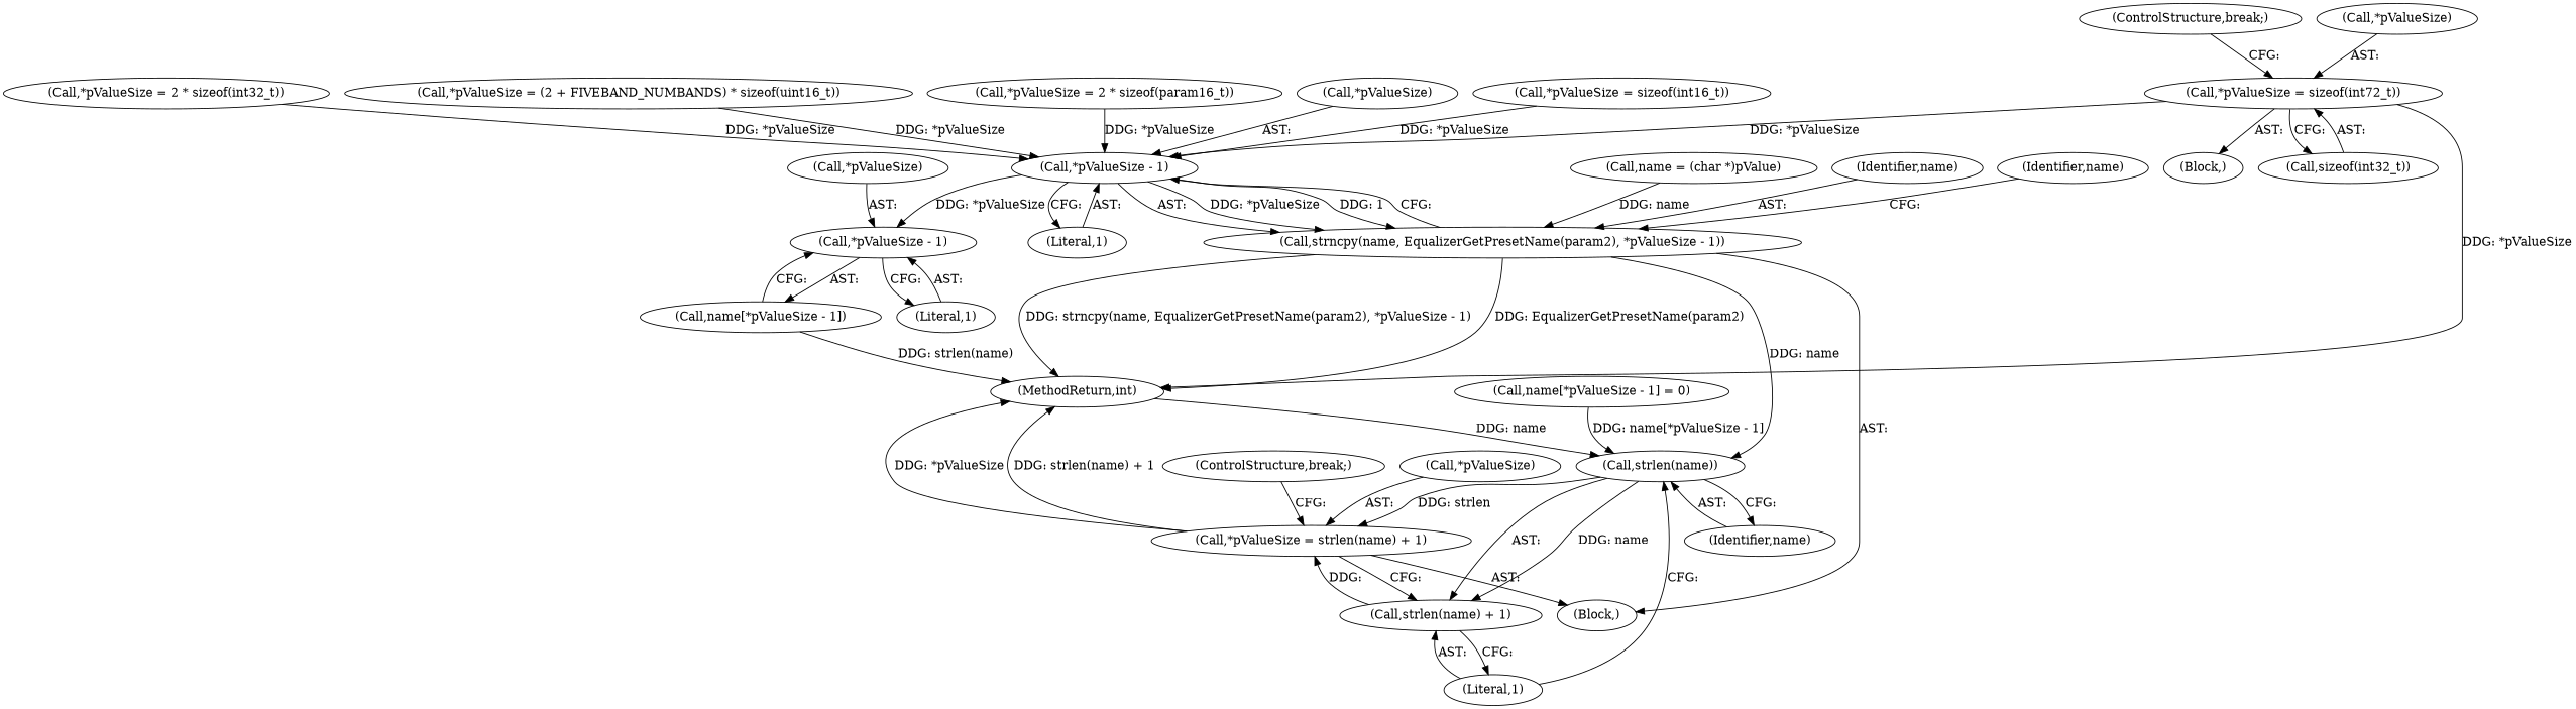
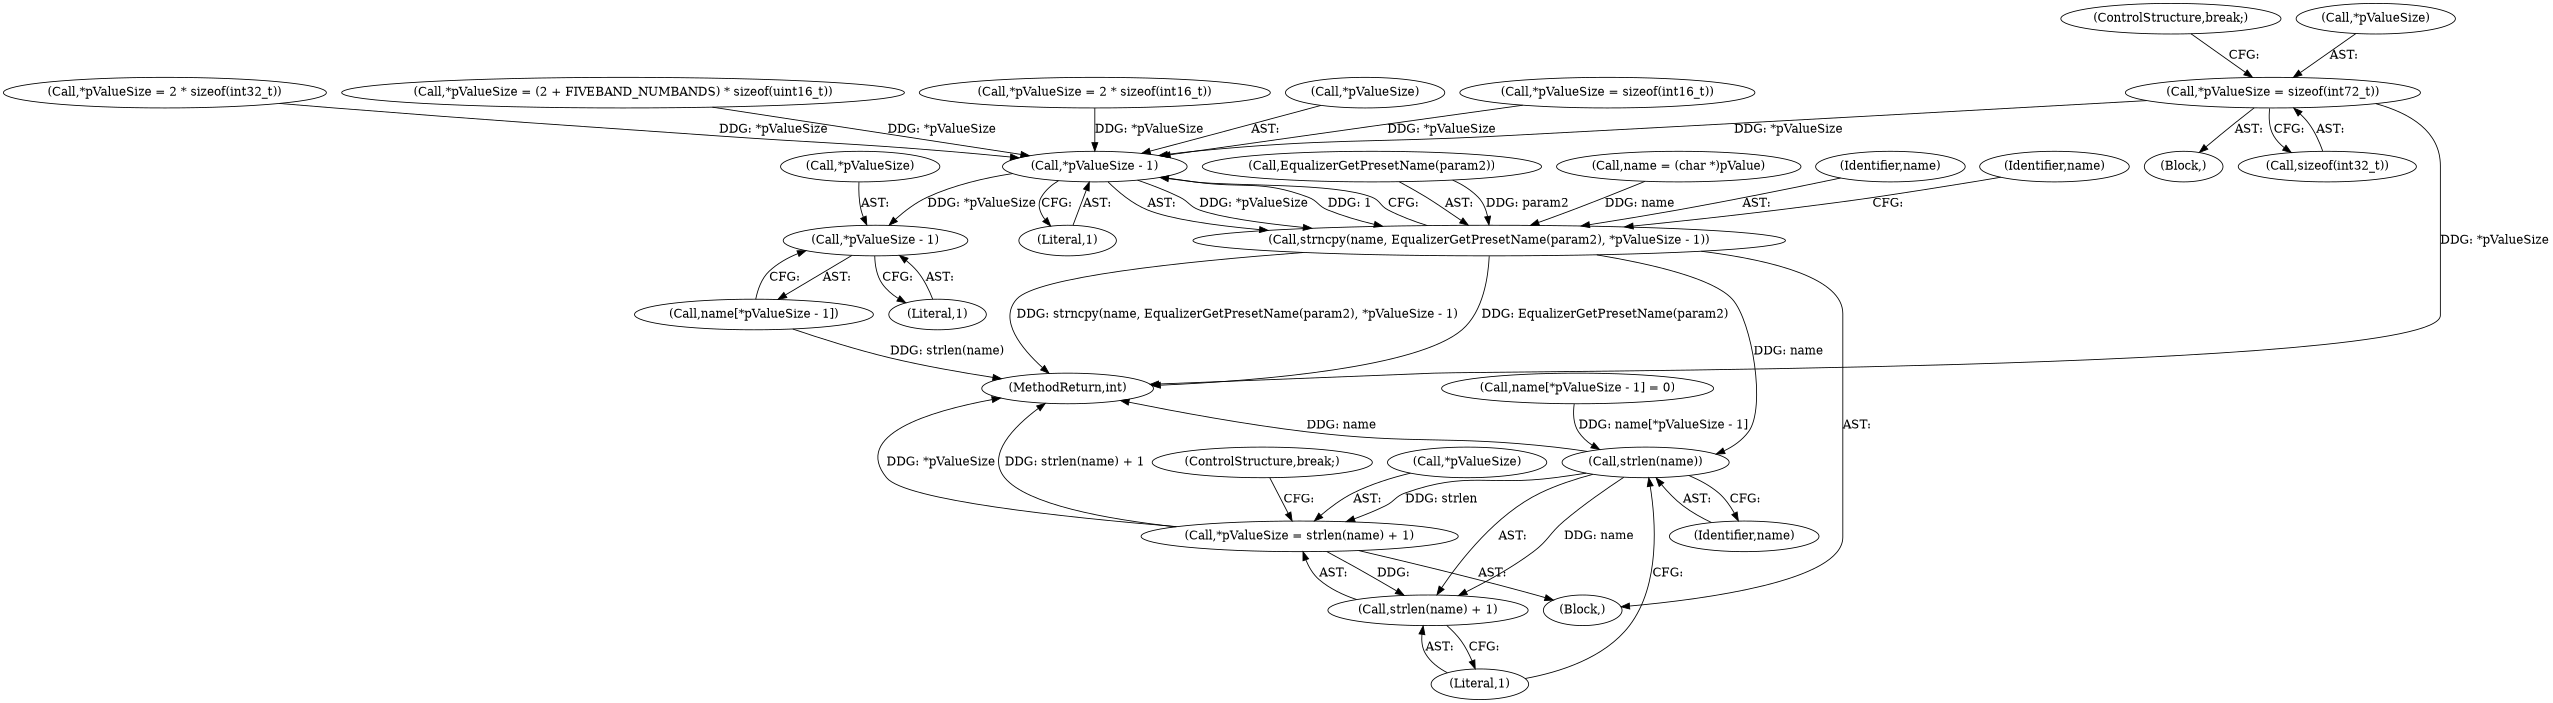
  digraph {
    n1 [label="(Call,*pValueSize = sizeof(int72_t))"]
    n2 [label="(Call,*pValueSize - 1)"]
    n3 [label="(Block,)"]
    n4 [label="(Call,sizeof(int32_t))"]
    n5 [label="(MethodReturn,int)"]
    n6 [label="(Call,strncpy(name, EqualizerGetPresetName(param2), *pValueSize - 1))"]
    n7 [label="(Call,*pValueSize - 1)"]
    n8 [label="(Literal,1)"]
    n9 [label="(Call,strlen(name))"]
    n10 [label="(Block,)"]
    n11 [label="(Literal,1)"]
    n12 [label="(Call,name[*pValueSize - 1])"]
    n13 [label="(Call,*pValueSize = strlen(name) + 1)"]
    n14 [label="(Call,strlen(name) + 1)"]
    n15 [label="(Identifier,name)"]
    n16 [label="(Literal,1)"]
    n17 [label="(Call,*pValueSize = (2 + FIVEBAND_NUMBANDS) * sizeof(uint16_t))"]
    n18 [label="(ControlStructure,break;)"]
    n19 [label="(Call,*pValueSize)"]
    n20 [label="(Call,name[*pValueSize - 1] = 0)"]
-   n22 [label="(Call,*pValueSize = 2 * sizeof(param16_t))"]
+   n21 [label="(Call,EqualizerGetPresetName(param2))"]
+   n22 [label="(Call,*pValueSize = 2 * sizeof(int16_t))"]
    n23 [label="(Call,*pValueSize)"]
    n24 [label="(ControlStructure,break;)"]
    n25 [label="(Call,name = (char *)pValue)"]
    n26 [label="(Identifier,name)"]
    n27 [label="(Call,*pValueSize = sizeof(int16_t))"]
    n28 [label="(Call,*pValueSize)"]
    n29 [label="(Identifier,name)"]
    n30 [label="(Call,*pValueSize = 2 * sizeof(int32_t))"]
    n31 [label="(Call,*pValueSize)"]
    n1 -> n2 [label="DDG: *pValueSize"]
    n1 -> n3 [label="AST: "]
    n1 -> n4 [label="CFG: "]
    n1 -> n5 [label="DDG: *pValueSize"]
    n2 -> n6 [label="AST: "]
    n2 -> n6 [label="DDG: *pValueSize"]
    n2 -> n6 [label="DDG: 1"]
    n2 -> n7 [label="DDG: *pValueSize"]
    n2 -> n8 [label="CFG: "]
    n4 -> n1 [label="AST: "]
    n6 -> n2 [label="CFG: "]
    n6 -> n5 [label="DDG: EqualizerGetPresetName(param2)"]
    n6 -> n5 [label="DDG: strncpy(name, EqualizerGetPresetName(param2), *pValueSize - 1)"]
    n6 -> n9 [label="DDG: name"]
    n6 -> n10 [label="AST: "]
    n7 -> n11 [label="CFG: "]
    n7 -> n12 [label="AST: "]
    n8 -> n2 [label="AST: "]
-   n5 -> n9 [label="DDG: name"]
+   n9 -> n5 [label="DDG: name"]
    n9 -> n13 [label="DDG: strlen"]
    n9 -> n14 [label="AST: "]
    n9 -> n14 [label="DDG: name"]
    n9 -> n15 [label="CFG: "]
    n11 -> n7 [label="AST: "]
    n12 -> n5 [label="DDG: strlen(name)"]
    n12 -> n7 [label="CFG: "]
    n13 -> n5 [label="DDG: strlen(name) + 1"]
    n13 -> n5 [label="DDG: *pValueSize"]
    n13 -> n10 [label="AST: "]
-   n13 -> n14 [label="CFG: "]
-   n14 -> n13 [label="DDG: "]
+   n13 -> n14 [label="DDG: "]
+   n14 -> n13 [label="AST: "]
    n14 -> n16 [label="CFG: "]
    n15 -> n9 [label="AST: "]
    n16 -> n9 [label="CFG: "]
    n16 -> n14 [label="AST: "]
    n17 -> n2 [label="DDG: *pValueSize"]
    n18 -> n1 [label="CFG: "]
    n19 -> n7 [label="AST: "]
    n20 -> n9 [label="DDG: name[*pValueSize - 1]"]
+   n21 -> n6 [label="AST: "]
+   n21 -> n6 [label="DDG: param2"]
    n22 -> n2 [label="DDG: *pValueSize"]
    n23 -> n2 [label="AST: "]
    n24 -> n13 [label="CFG: "]
    n25 -> n6 [label="DDG: name"]
    n26 -> n6 [label="AST: "]
    n27 -> n2 [label="DDG: *pValueSize"]
    n28 -> n13 [label="AST: "]
    n29 -> n6 [label="CFG: "]
    n30 -> n2 [label="DDG: *pValueSize"]
    n31 -> n1 [label="AST: "]
  }
